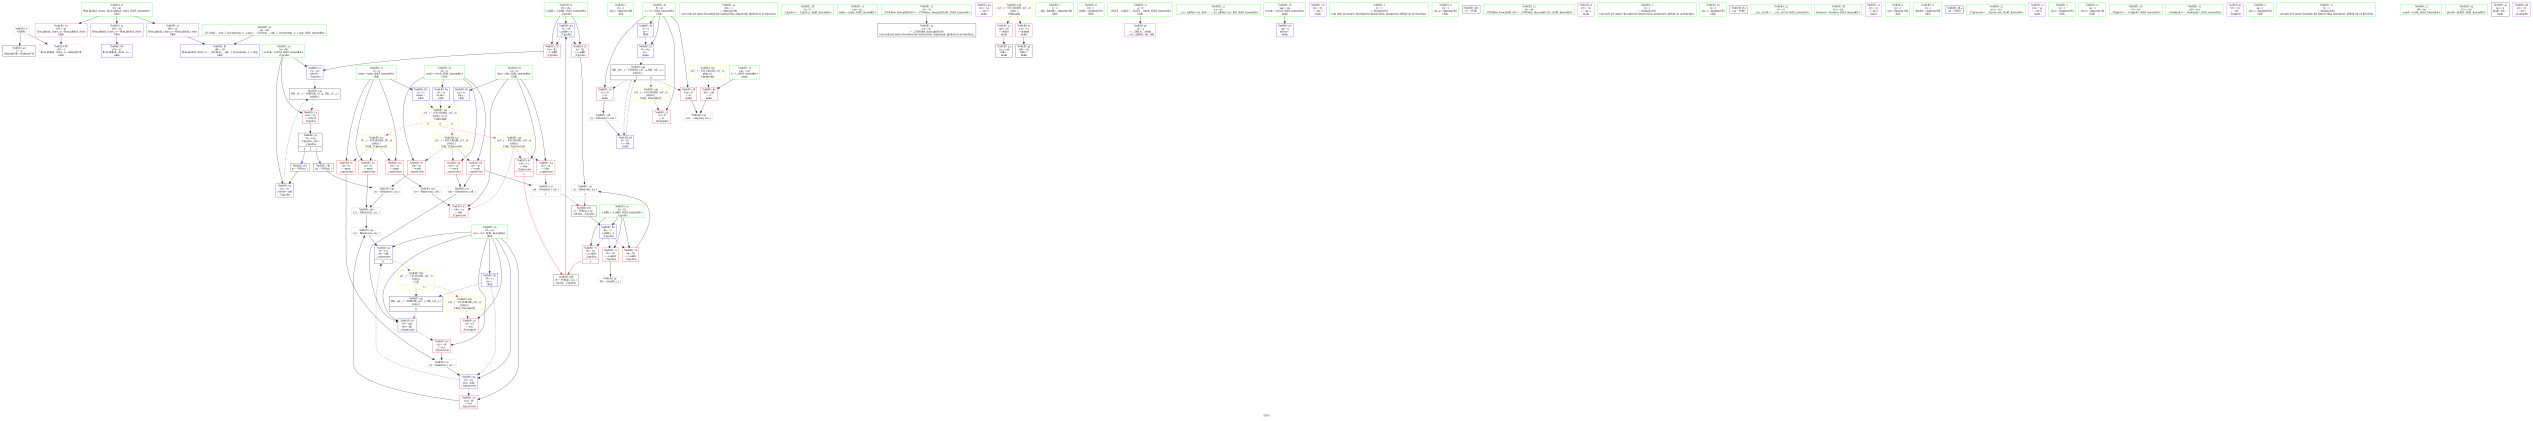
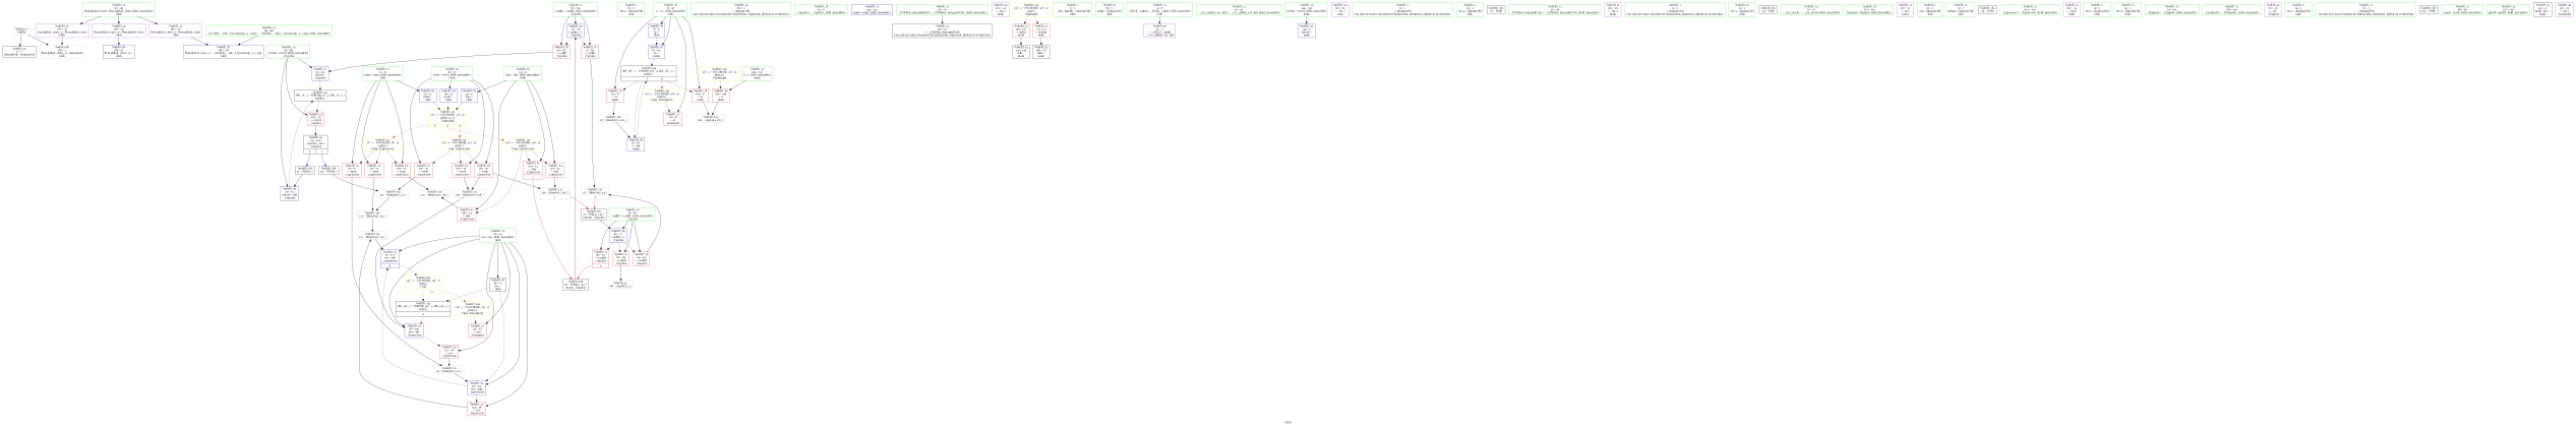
  digraph {
    fontname="Playfair Display"
    label=SVFG
    node [color=green fontname="Playfair Display" shape=record]
    edge [fontname="Playfair Display" style=solid]
    n1 [color=grey label="{NodeID: 0\nNullPtr}"]
    n2 [color=black label="{NodeID: 40\n2\<--3\ndummyVal\<--dummyVal\n}"]
    n3 [color=blue label="{NodeID: 88\n187\<--3\nllvm.global_ctors_2\<--dummyVal\nGlob }" style=dotted]
    n4 [color=blue label="{NodeID: 90\n83\<--78\ny.addr\<--y\n_Z3gcdxx\n}"]
    n5 [color=red label="{NodeID: 78\n90\<--83\n\<--y.addr\n_Z3gcdxx\n}"]
    n6 [color=red label="{NodeID: 79\n93\<--83\n\<--y.addr\n_Z3gcdxx\n}"]
    n7 [color=blue label="{NodeID: 91\n79\<--90\nretval\<--\n_Z3gcdxx\n}"]
    n8 [color=grey label="{NodeID: 135\n95 = Binary(93, 94, )\n|{<s0>4}}"]
    n9 [color=black label="{NodeID: 143\nMR_2V_3 = PHI(MR_2V_4, MR_2V_2, )\npts\{80 \}\n}"]
    n10 [color=black label="{NodeID: 187\n77 = PHI(95, 119, )\n0th arg _Z3gcdxx }"]
    n11 [label="{NodeID: 7\n26\<--1\n.str.3\<--dummyObj\nGlob }"]
    n12 [color=yellow label="{NodeID: 180\n14V_3 = CSCHI(MR_14V_2)\npts\{19 \}\nCS[]|{|<s1>12}}" style=double]
    n13 [color=black label="{NodeID: 145\nMR_14V_2 = PHI(MR_14V_3, MR_14V_1, )\npts\{19 \}\n|{<s0>11}}"]
    n14 [color=yellow label="{NodeID: 160\n14V_1 = ENCHI(MR_14V_0)\npts\{19 \}\nFun[_Z6outputv]}" style=double]
    n15 [color=blue label="{NodeID: 93\n18\<--109\nres\<--div\n_Z7processv\n}"]
    n16 [color=red label="{NodeID: 71\n132\<--18\n\<--res\n_Z6outputv\n}"]
    n17 [color=red label="{NodeID: 69\n112\<--18\n\<--res\n_Z7processv\n}"]
    n18 [color=blue label="{NodeID: 97\n8\<--162\ntc\<--\nmain\n}"]
    n19 [color=black label="{NodeID: 144\nMR_16V_3 = PHI(MR_16V_4, MR_16V_2, )\npts\{10 \}\n|{|<s3>12}}"]
    n20 [color=blue label="{NodeID: 98\n8\<--173\ntc\<--inc\nmain\n}"]
    n21 [color=red label="{NodeID: 58\n164\<--8\n\<--tc\nmain\n}"]
    n22 [color=red label="{NodeID: 59\n172\<--8\n\<--tc\nmain\n}"]
    n23 [color=yellow label="{NodeID: 159\n16V_1 = ENCHI(MR_16V_0)\npts\{10 \}\nFun[_Z6outputv]}" style=double]
    n24 [color=grey label="{NodeID: 142\n166 = cmp(164, 165, )\n}"]
    n25 [color=grey label="{NodeID: 138\n173 = Binary(172, 162, )\n}"]
    n26 [color=red label="{NodeID: 57\n131\<--8\n\<--tc\n_Z6outputv\n}"]
    n27 [label="{NodeID: 14\n162\<--1\n\<--dummyObj\nCan only get source location for instruction, argument, global var or function.}"]
    n28 [color=blue label="{NodeID: 89\n81\<--77\nx.addr\<--x\n_Z3gcdxx\n}"]
    n29 [color=red label="{NodeID: 77\n96\<--81\n\<--x.addr\n_Z3gcdxx\n|{<s0>4}}"]
    n30 [color=red label="{NodeID: 75\n87\<--81\n\<--x.addr\n_Z3gcdxx\n}"]
    n31 [color=red label="{NodeID: 76\n94\<--81\n\<--x.addr\n_Z3gcdxx\n}"]
    n32 [color=black label="{NodeID: 188\n78 = PHI(96, 120, )\n1st arg _Z3gcdxx }"]
    n33 [color=grey label="{NodeID: 141\n88 = cmp(87, 12, )\n}"]
    n34 [label="{NodeID: 21\n36\<--40\nllvm.global_ctors\<--llvm.global_ctors_field_insensitive\nGlob }"]
    n35 [color=purple label="{NodeID: 54\n185\<--36\nllvm.global_ctors_0\<--llvm.global_ctors\nGlob }"]
    n36 [color=purple label="{NodeID: 55\n186\<--36\nllvm.global_ctors_1\<--llvm.global_ctors\nGlob }"]
    n37 [color=purple label="{NodeID: 56\n187\<--36\nllvm.global_ctors_2\<--llvm.global_ctors\nGlob }"]
    n38 [color=blue label="{NodeID: 86\n185\<--37\nllvm.global_ctors_0\<--\nGlob }"]
    n39 [color=blue label="{NodeID: 87\n186\<--38\nllvm.global_ctors_1\<--_GLOBAL__sub_I_hyeonseop_0_1.cpp\nGlob }"]
    n40 [label="{NodeID: 28\n74\<--75\n_Z3gcdxx\<--_Z3gcdxx_field_insensitive\n}"]
-   n41 [label="{NodeID: 35\n141\<--142\nmain\<--main_field_insensitive\n}"]
+   n41 [color=blue label="{NodeID: 35\n141\<--142\nmain\<--main_field_insensitive\n}"]
    n42 [color=black label="{NodeID: 42\n49\<--50\n\<--_ZNSt8ios_base4InitD1Ev\nCan only get source location for instruction, argument, global var or function.}"]
    n43 [color=grey label="{NodeID: 132\n113 = Binary(112, 111, )\n}"]
    n44 [color=blue label="{NodeID: 94\n18\<--113\nres\<--add\n_Z7processv\n}"]
    n45 [color=red label="{NodeID: 70\n124\<--18\n\<--res\n_Z7processv\n}"]
    n46 [color=blue label="{NodeID: 95\n18\<--125\nres\<--sub\n_Z7processv\n|{<s0>11}}"]
    n47 [color=grey label="{NodeID: 134\n125 = Binary(124, 123, )\n}"]
    n48 [color=purple label="{NodeID: 49\n150\<--24\n\<--.str.2\nmain\n}"]
    n49 [color=grey label="{NodeID: 139\n122 = Binary(116, 121, )\n}"]
    n50 [color=grey label="{NodeID: 140\n123 = Binary(115, 122, )\n}"]
    n51 [color=yellow label="{NodeID: 146\n19V_1 = ENCHI(MR_19V_0)\npts\{1 \}\nFun[main]}" style=double]
    n52 [color=red label="{NodeID: 72\n149\<--28\n\<--stdin\nmain\n}"]
    n53 [color=red label="{NodeID: 73\n155\<--33\n\<--stdout\nmain\n}"]
    n54 [color=black label="{NodeID: 44\n152\<--149\ncall\<--\nmain\n}"]
    n55 [color=black label="{NodeID: 45\n158\<--155\ncall1\<--\nmain\n}"]
    n56 [color=red label="{NodeID: 63\n106\<--14\n\<--day\n_Z7processv\n}"]
    n57 [color=grey label="{NodeID: 136\n107 = Binary(105, 106, )\n}"]
    n58 [color=grey label="{NodeID: 137\n109 = Binary(107, 108, )\n}"]
    n59 [color=blue label="{NodeID: 84\n16\<--12\nweek\<--\nGlob }"]
    n60 [color=yellow label="{NodeID: 151\n27V_1 = ENCHI(MR_27V_0)\npts\{13 15 17 \}\nFun[main]|{<s0>11|<s1>11|<s2>11}}" style=double]
    n61 [color=yellow label="{NodeID: 155\n8V_1 = ENCHI(MR_8V_0)\npts\{13 \}\nFun[_Z7processv]}" style=double]
    n62 [color=yellow label="{NodeID: 156\n10V_1 = ENCHI(MR_10V_0)\npts\{15 \}\nFun[_Z7processv]}" style=double]
    n63 [color=yellow label="{NodeID: 157\n12V_1 = ENCHI(MR_12V_0)\npts\{17 \}\nFun[_Z7processv]}" style=double]
    n64 [color=red label="{NodeID: 60\n105\<--11\n\<--mon\n_Z7processv\n}"]
    n65 [color=red label="{NodeID: 61\n111\<--11\n\<--mon\n_Z7processv\n}"]
    n66 [color=red label="{NodeID: 62\n115\<--11\n\<--mon\n_Z7processv\n}"]
    n67 [color=red label="{NodeID: 64\n118\<--14\n\<--day\n_Z7processv\n}"]
    n68 [color=red label="{NodeID: 65\n120\<--14\n\<--day\n_Z7processv\n|{<s0>5}}"]
    n69 [color=red label="{NodeID: 66\n108\<--16\n\<--week\n_Z7processv\n}"]
    n70 [color=red label="{NodeID: 67\n116\<--16\n\<--week\n_Z7processv\n}"]
    n71 [color=red label="{NodeID: 68\n117\<--16\n\<--week\n_Z7processv\n}"]
    n72 [label="{NodeID: 1\n7\<--1\n__dso_handle\<--dummyObj\nGlob }"]
    n73 [color=red label="{NodeID: 74\n100\<--79\n\<--retval\n_Z3gcdxx\n}"]
    n74 [color=black label="{NodeID: 43\n76\<--100\n_Z3gcdxx_ret\<--\n_Z3gcdxx\n|{<s0>4|<s1>5}}"]
    n75 [label="{NodeID: 8\n28\<--1\nstdin\<--dummyObj\nGlob }"]
    n76 [color=black label="{NodeID: 181\n97 = PHI(76, )\n}"]
    n77 [color=blue label="{NodeID: 92\n79\<--97\nretval\<--call\n_Z3gcdxx\n}"]
    n78 [label="{NodeID: 15\n4\<--6\n_ZStL8__ioinit\<--_ZStL8__ioinit_field_insensitive\nGlob }"]
    n79 [color=purple label="{NodeID: 46\n47\<--4\n\<--_ZStL8__ioinit\n__cxx_global_var_init\n}"]
    n80 [label="{NodeID: 22\n41\<--42\n__cxx_global_var_init\<--__cxx_global_var_init_field_insensitive\n}"]
    n81 [label="{NodeID: 29\n79\<--80\nretval\<--retval_field_insensitive\n_Z3gcdxx\n}"]
    n82 [color=black label="{NodeID: 185\n121 = PHI(76, )\n}"]
    n83 [label="{NodeID: 36\n144\<--145\nretval\<--retval_field_insensitive\nmain\n}"]
    n84 [color=blue label="{NodeID: 96\n144\<--9\nretval\<--\nmain\n}"]
    n85 [color=grey label="{NodeID: 133\n119 = Binary(117, 118, )\n|{<s0>5}}"]
    n86 [color=purple label="{NodeID: 50\n151\<--26\n\<--.str.3\nmain\n}"]
-   n87 [color=blue label="{NodeID: 85\n18\<--12\nres\<--\nGlob }"]
+   n87 [color=black label="{NodeID: 85\n18\<--12\nres\<--\nGlob }"]
    n88 [label="{NodeID: 2\n9\<--1\n\<--dummyObj\nCan only get source location for instruction, argument, global var or function.}"]
    n89 [label="{NodeID: 9\n29\<--1\n.str.4\<--dummyObj\nGlob }"]
    n90 [color=black label="{NodeID: 182\n67 = PHI()\n}"]
    n91 [label="{NodeID: 16\n8\<--10\ntc\<--tc_field_insensitive\nGlob }"]
    n92 [color=blue label="{NodeID: 81\n8\<--9\ntc\<--\nGlob }"]
    n93 [label="{NodeID: 23\n45\<--46\n_ZNSt8ios_base4InitC1Ev\<--_ZNSt8ios_base4InitC1Ev_field_insensitive\n}"]
    n94 [label="{NodeID: 30\n81\<--82\nx.addr\<--x.addr_field_insensitive\n_Z3gcdxx\n}"]
    n95 [label="{NodeID: 37\n146\<--147\nt\<--t_field_insensitive\nmain\n}"]
    n96 [color=red label="{NodeID: 80\n165\<--146\n\<--t\nmain\n}"]
    n97 [color=purple label="{NodeID: 51\n156\<--29\n\<--.str.4\nmain\n}"]
    n98 [label="{NodeID: 3\n12\<--1\n\<--dummyObj\nCan only get source location for instruction, argument, global var or function.}"]
    n99 [label="{NodeID: 10\n31\<--1\n.str.5\<--dummyObj\nGlob }"]
    n100 [color=black label="{NodeID: 183\n134 = PHI()\n}"]
    n101 [label="{NodeID: 17\n11\<--13\nmon\<--mon_field_insensitive\nGlob }"]
    n102 [color=blue label="{NodeID: 82\n11\<--12\nmon\<--\nGlob }"]
    n103 [label="{NodeID: 24\n51\<--52\n__cxa_atexit\<--__cxa_atexit_field_insensitive\n}"]
    n104 [label="{NodeID: 31\n83\<--84\ny.addr\<--y.addr_field_insensitive\n_Z3gcdxx\n}"]
    n105 [label="{NodeID: 38\n153\<--154\nfreopen\<--freopen_field_insensitive\n}"]
    n106 [color=purple label="{NodeID: 52\n157\<--31\n\<--.str.5\nmain\n}"]
    n107 [label="{NodeID: 4\n20\<--1\n.str\<--dummyObj\nGlob }"]
    n108 [label="{NodeID: 11\n33\<--1\nstdout\<--dummyObj\nGlob }"]
    n109 [color=black label="{NodeID: 184\n48 = PHI()\n}"]
    n110 [label="{NodeID: 18\n14\<--15\nday\<--day_field_insensitive\nGlob }"]
    n111 [color=blue label="{NodeID: 83\n14\<--12\nday\<--\nGlob }"]
    n112 [label="{NodeID: 25\n50\<--56\n_ZNSt8ios_base4InitD1Ev\<--_ZNSt8ios_base4InitD1Ev_field_insensitive\n}"]
    n113 [label="{NodeID: 32\n102\<--103\n_Z7processv\<--_Z7processv_field_insensitive\n}"]
    n114 [label="{NodeID: 39\n38\<--181\n_GLOBAL__sub_I_hyeonseop_0_1.cpp\<--_GLOBAL__sub_I_hyeonseop_0_1.cpp_field_insensitive\n}"]
    n115 [color=purple label="{NodeID: 53\n159\<--34\n\<--.str.6\nmain\n}"]
    n116 [color=yellow label="{NodeID: 150\n25V_1 = ENCHI(MR_25V_0)\npts\{147 \}\nFun[main]}" style=double]
    n117 [label="{NodeID: 5\n22\<--1\n.str.1\<--dummyObj\nGlob }"]
    n118 [label="{NodeID: 12\n34\<--1\n.str.6\<--dummyObj\nGlob }"]
    n119 [label="{NodeID: 19\n16\<--17\nweek\<--week_field_insensitive\nGlob }"]
    n120 [label="{NodeID: 26\n63\<--64\n_Z5inputv\<--_Z5inputv_field_insensitive\n}"]
    n121 [label="{NodeID: 33\n128\<--129\n_Z6outputv\<--_Z6outputv_field_insensitive\n}"]
    n122 [color=purple label="{NodeID: 47\n66\<--20\n\<--.str\n_Z5inputv\n}"]
    n123 [label="{NodeID: 6\n24\<--1\n.str.2\<--dummyObj\nGlob }"]
    n124 [label="{NodeID: 13\n37\<--1\n\<--dummyObj\nCan only get source location for instruction, argument, global var or function.}"]
+   n125 [color=black label="{NodeID: 186\n160 = PHI()\n}"]
    n126 [label="{NodeID: 20\n18\<--19\nres\<--res_field_insensitive\nGlob }"]
    n127 [label="{NodeID: 27\n68\<--69\nscanf\<--scanf_field_insensitive\n}"]
    n128 [label="{NodeID: 34\n135\<--136\nprintf\<--printf_field_insensitive\n}"]
    n129 [color=black label="{NodeID: 41\n143\<--9\nmain_ret\<--\nmain\n}"]
    n130 [color=purple label="{NodeID: 48\n133\<--22\n\<--.str.1\n_Z6outputv\n}"]
    n1 -> n2
    n1 -> n3
    n4 -> n5 [style=dashed]
    n4 -> n6 [style=dashed]
    n5 -> n7
    n6 -> n8
    n7 -> n9 [style=dashed]
    n8 -> n10 [color=red tailport=s0]
    n9 -> n73 [style=dashed]
    n10 -> n28
    n12 -> n13 [style=dashed]
    n12 -> n14 [color=red style=dashed tailport=s1]
    n13 -> n15 [color=red style=dashed tailport=s0]
    n14 -> n16 [style=dashed]
    n15 -> n17 [style=dashed]
    n17 -> n43
    n18 -> n19 [style=dashed]
    n19 -> n20 [style=dashed]
    n19 -> n21 [style=dashed]
    n19 -> n22 [style=dashed]
    n19 -> n23 [color=red style=dashed tailport=s3]
    n20 -> n19 [style=dashed]
    n21 -> n24
    n22 -> n25
    n23 -> n26 [style=dashed]
    n25 -> n20
    n28 -> n29 [style=dashed]
    n28 -> n30 [style=dashed]
    n28 -> n31 [style=dashed]
    n29 -> n32 [color=red tailport=s0]
    n30 -> n33
    n31 -> n8
    n32 -> n4
    n34 -> n35
    n34 -> n36
    n34 -> n37
    n35 -> n38
    n36 -> n39
    n37 -> n3
    n43 -> n44
    n44 -> n45 [style=dashed]
    n44 -> n46 [style=dashed]
    n45 -> n47
    n46 -> n12 [color=blue style=dashed tailport=s0]
    n47 -> n46
    n49 -> n50
    n50 -> n47
    n51 -> n52 [style=dashed]
    n51 -> n53 [style=dashed]
    n52 -> n54
    n53 -> n55
-   n57 -> n56
+   n56 -> n57
    n58 -> n15
    n59 -> n60 [style=dashed]
    n60 -> n61 [color=red style=dashed tailport=s0]
    n60 -> n62 [color=red style=dashed tailport=s1]
    n60 -> n63 [color=red style=dashed tailport=s2]
    n61 -> n64 [style=dashed]
    n61 -> n65 [style=dashed]
    n61 -> n66 [style=dashed]
    n62 -> n56 [style=dashed]
    n62 -> n67 [style=dashed]
    n62 -> n68 [style=dashed]
    n63 -> n69 [style=dashed]
    n63 -> n70 [style=dashed]
    n63 -> n71 [style=dashed]
    n64 -> n57
    n65 -> n43
    n66 -> n50
    n67 -> n85
    n68 -> n32 [color=red tailport=s0]
    n69 -> n58
    n70 -> n49
    n71 -> n58
    n71 -> n85
    n73 -> n74
    n74 -> n76 [color=blue tailport=s0]
    n74 -> n82 [color=blue tailport=s1]
    n76 -> n77
    n77 -> n9 [style=dashed]
    n78 -> n79
    n81 -> n7
    n81 -> n73
    n81 -> n77
    n82 -> n49
    n83 -> n84
    n85 -> n10 [color=red tailport=s0]
    n87 -> n13 [style=dashed]
    n87 -> n44 [style=dashed]
    n91 -> n18
    n91 -> n21
    n91 -> n22
    n91 -> n26
    n91 -> n92
    n92 -> n18 [style=dashed]
    n94 -> n28
    n94 -> n29
    n94 -> n30
    n94 -> n31
    n95 -> n96
    n96 -> n24
    n101 -> n64
    n101 -> n65
    n101 -> n66
    n101 -> n102
    n102 -> n60 [style=dashed]
    n104 -> n4
    n104 -> n5
    n104 -> n6
    n110 -> n56
    n110 -> n67
    n110 -> n68
    n110 -> n111
    n111 -> n60 [style=dashed]
    n112 -> n42
    n114 -> n39
    n116 -> n96 [style=dashed]
    n119 -> n59
    n119 -> n69
    n119 -> n70
    n119 -> n71
    n126 -> n15
    n126 -> n16
    n126 -> n17
    n126 -> n44
    n126 -> n45
    n126 -> n46
    n126 -> n87
  }
